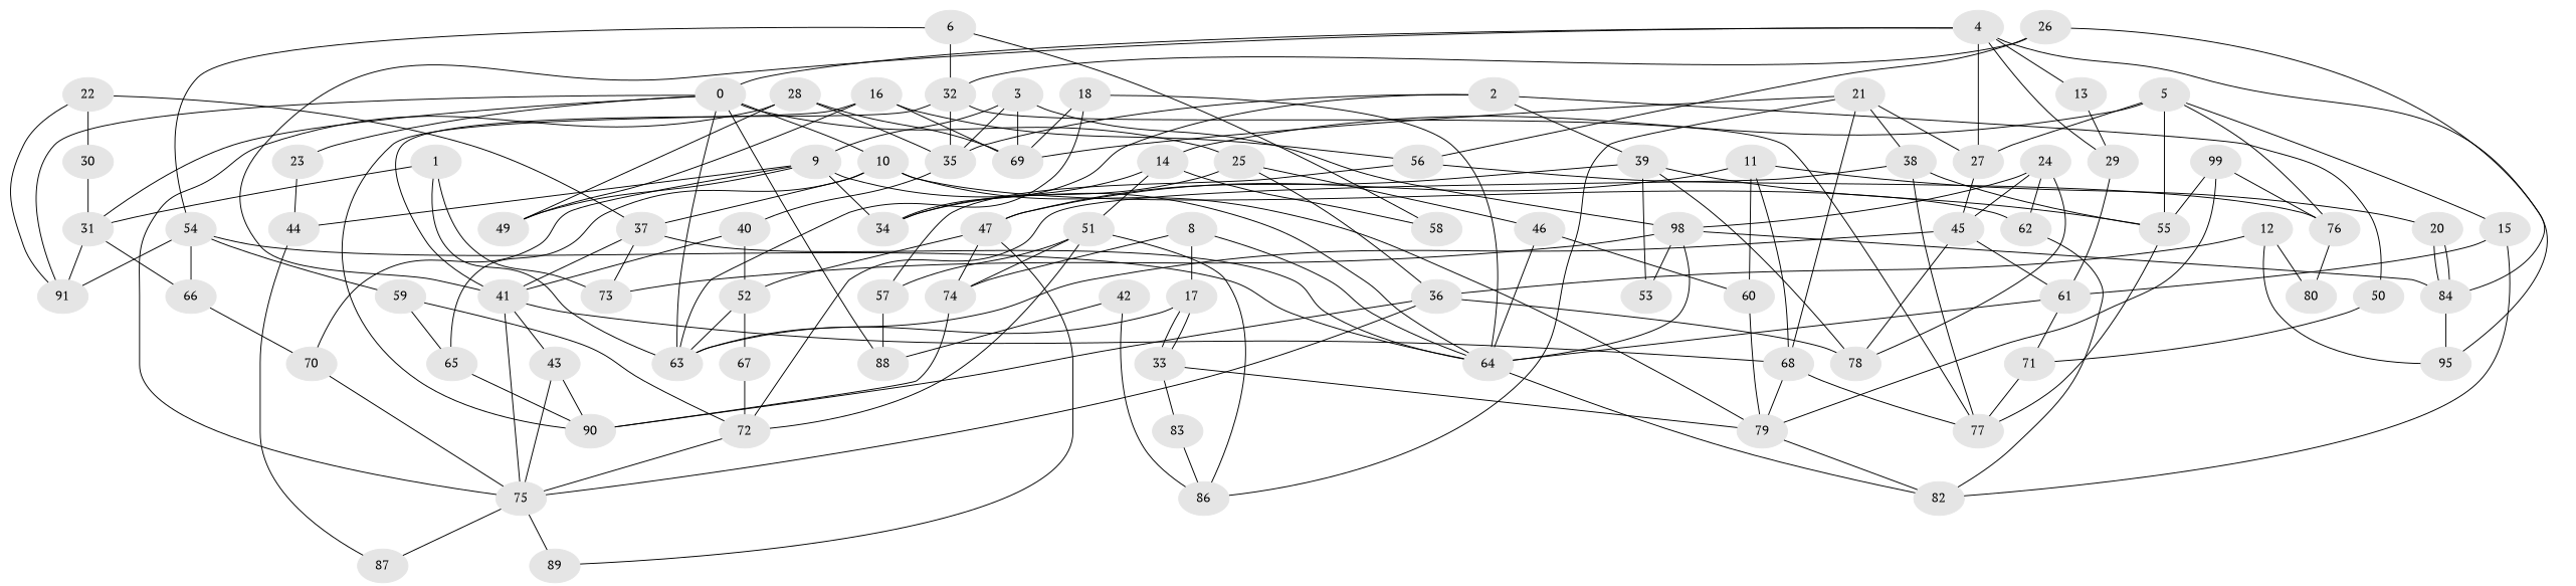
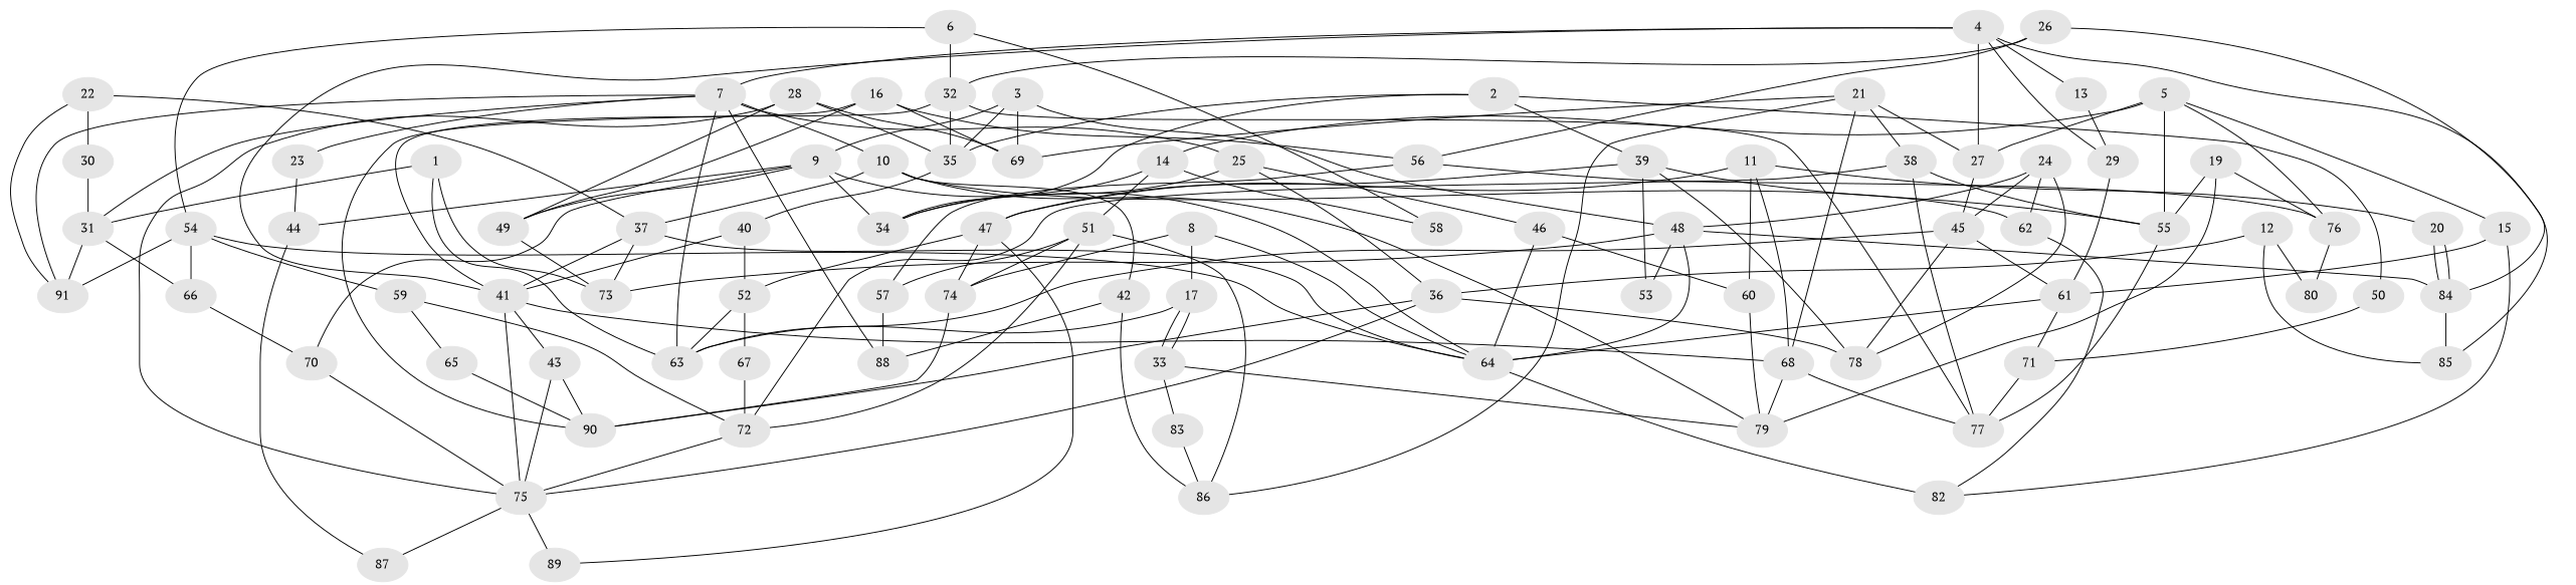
  graph {
    fontname="PT Serif"
    node [color=gray90 fontname="PT Serif" style=filled]
    edge [fontname="PT Serif"]
    1
    31
    63
    73
    n5 [label=91]
    66
    2
    34
    35
    39
    50
    40
    55
    47
    78
    53
    71
    3
    9
-   48 [label=98]
+   48
    69
    64
    44
    49
    70
    84
    4
-   7 [label=0]
+   7
    13
    27
    29
    41
-   85 [label=95]
+   85
    10
    23
    25
    88
    45
    61
    68
    75
    43
    5
    14
    15
    76
    58
    51
    82
    77
    80
    6
    32
    54
    59
    37
    42
    62
    79
    36
    46
    8
    17
    74
    33
    90
    87
    86
    11
    20
    60
    52
    89
    12
    72
    57
    16
    56
    83
-   18
-   19 [label=99]
+   19
    21
    38
    22
    30
    24
    26
    28
    67
    65
    1 -- 31
    1 -- 63
    1 -- 73
    31 -- n5
    31 -- 66
    66 -- 70
    2 -- 34
    2 -- 35
    2 -- 39
    2 -- 50
    35 -- 40
    39 -- 55
    39 -- 47
    39 -- 78
    39 -- 53
    50 -- 71
    40 -- 41
    40 -- 52
    55 -- 77
    47 -- 74
    47 -- 52
    47 -- 89
    71 -- 77
    3 -- 35
    3 -- 9
    3 -- 48
    3 -- 69
    9 -- 34
    9 -- 64
    9 -- 44
    9 -- 49
    9 -- 70
    48 -- 73
    48 -- 53
    48 -- 64
    48 -- 84
    64 -- 82
    44 -- 87
+   49 -- 73
    70 -- 75
    84 -- 85
    4 -- 7
    4 -- 13
    4 -- 27
    4 -- 29
    4 -- 41
    4 -- 85
    7 -- 31
    7 -- 63
    7 -- n5
    7 -- 10
    7 -- 23
    7 -- 25
    7 -- 88
    13 -- 29
    27 -- 45
    29 -- 61
    41 -- 68
    41 -- 75
    41 -- 43
    10 -- 37
-   10 -- 65
+   10 -- 42
    10 -- 62
    10 -- 79
    23 -- 44
    25 -- 34
    25 -- 36
    25 -- 46
    45 -- 63
    45 -- 78
    45 -- 61
    61 -- 71
    61 -- 64
    68 -- 77
    68 -- 79
    75 -- 87
    75 -- 89
    43 -- 75
    43 -- 90
    5 -- 55
    5 -- 27
    5 -- 14
    5 -- 15
    5 -- 76
    14 -- 34
    14 -- 58
    14 -- 51
    15 -- 61
    15 -- 82
    76 -- 80
    51 -- 74
    51 -- 86
    51 -- 72
    51 -- 57
    6 -- 58
    6 -- 32
    6 -- 54
    32 -- 35
    32 -- 41
    32 -- 77
    54 -- n5
    54 -- 66
    54 -- 64
    54 -- 59
    59 -- 72
    59 -- 65
    37 -- 73
    37 -- 64
    37 -- 41
    42 -- 88
    42 -- 86
    62 -- 82
-   79 -- 82
    36 -- 78
    36 -- 75
    36 -- 90
    46 -- 64
    46 -- 60
    8 -- 64
    8 -- 17
    8 -- 74
    17 -- 63
    17 -- 33
    17 -- 33
    74 -- 90
    33 -- 79
    33 -- 83
    11 -- 47
    11 -- 68
    11 -- 20
    11 -- 60
    20 -- 84
    20 -- 84
    60 -- 79
    52 -- 63
    52 -- 67
    12 -- 85
    12 -- 80
    12 -- 36
    72 -- 75
    57 -- 88
    16 -- 69
    16 -- 49
    16 -- 90
    16 -- 56
    56 -- 76
    56 -- 57
    83 -- 86
-   18 -- 63
-   18 -- 69
-   18 -- 64
    19 -- 55
    19 -- 76
    19 -- 79
    21 -- 69
    21 -- 27
    21 -- 68
    21 -- 86
    21 -- 38
    38 -- 55
    38 -- 77
    38 -- 72
    22 -- n5
    22 -- 37
    22 -- 30
    30 -- 31
    24 -- 78
    24 -- 48
    24 -- 45
    24 -- 62
    26 -- 84
    26 -- 32
    26 -- 56
    28 -- 35
    28 -- 69
    28 -- 49
    28 -- 75
    67 -- 72
    65 -- 90
  }
